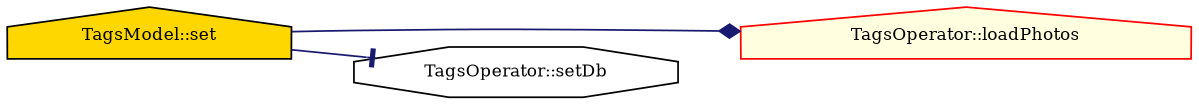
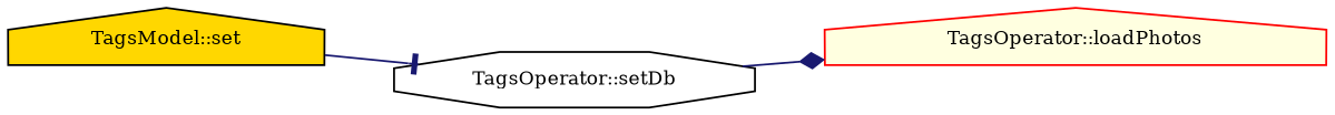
  digraph {
    fontname="DejaVu Serif"
    rankdir=LR
    node [color=black fontname="DejaVu Serif" fontsize=10 shape=house style=filled]
    edge [color=midnightblue fontname="DejaVu Serif" fontsize=10 labelfontname=Helvetica labelfontsize=10 style=solid]
    n1 [fillcolor=gold fontcolor=black height=0.2 label="TagsModel::set" width=0.4]
    n2 [color=red fillcolor=lightyellow height=0.2 label="TagsOperator::loadPhotos" width=0.4]
    n3 [fillcolor=white height=0.2 label="TagsOperator::setDb" shape=octagon width=0.4]
-   n1 -> n2 [arrowhead=diamond]
+   n3 -> n2 [arrowhead=diamond]
    n1 -> n3 [arrowhead=tee]
  }
